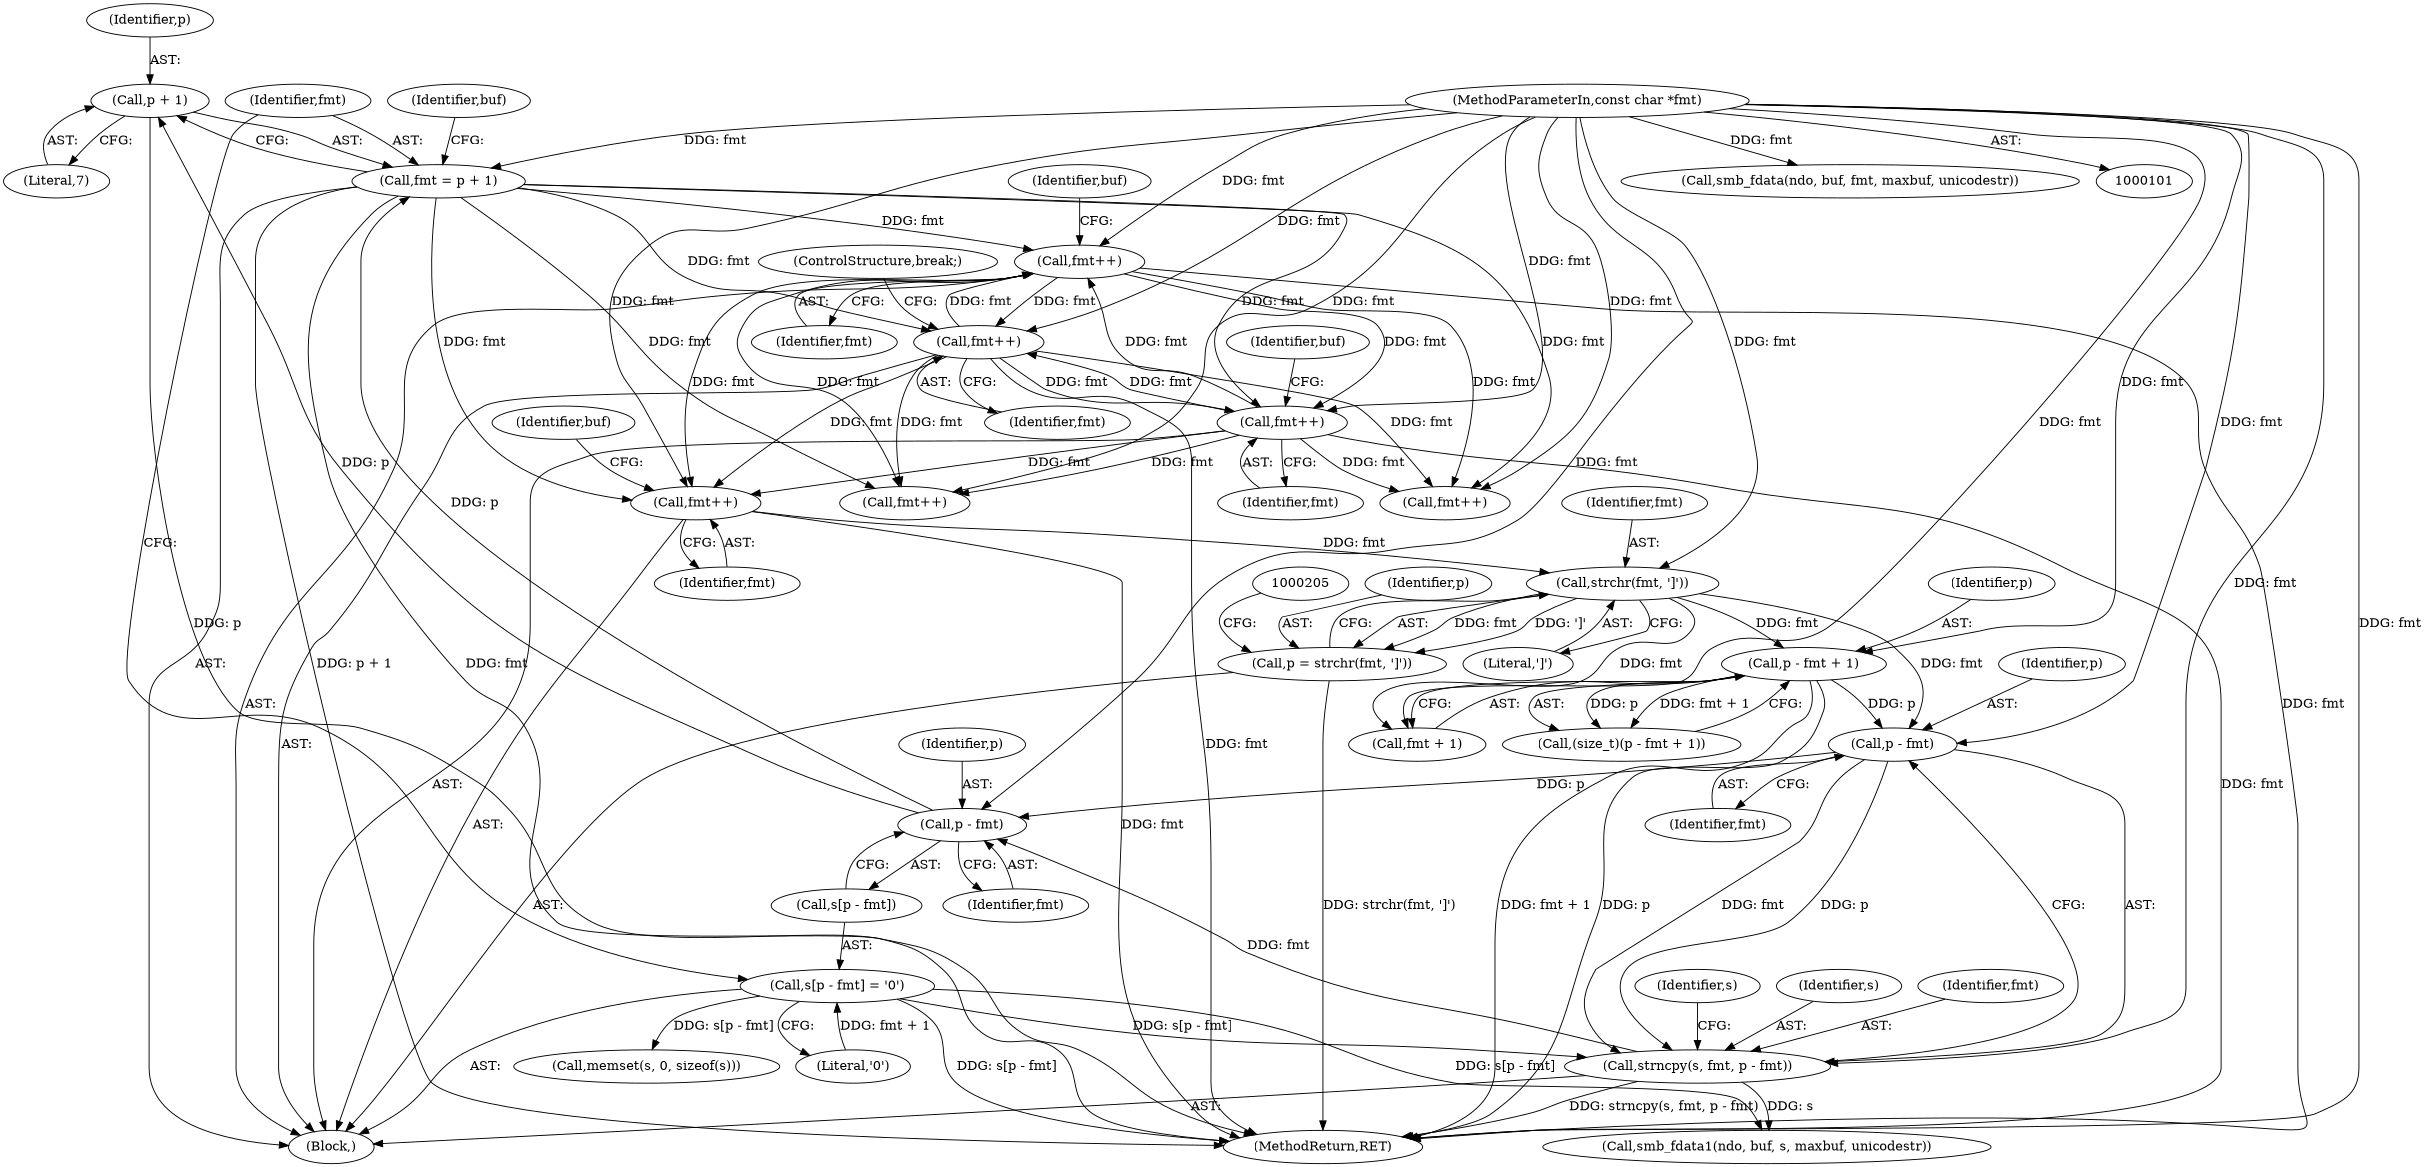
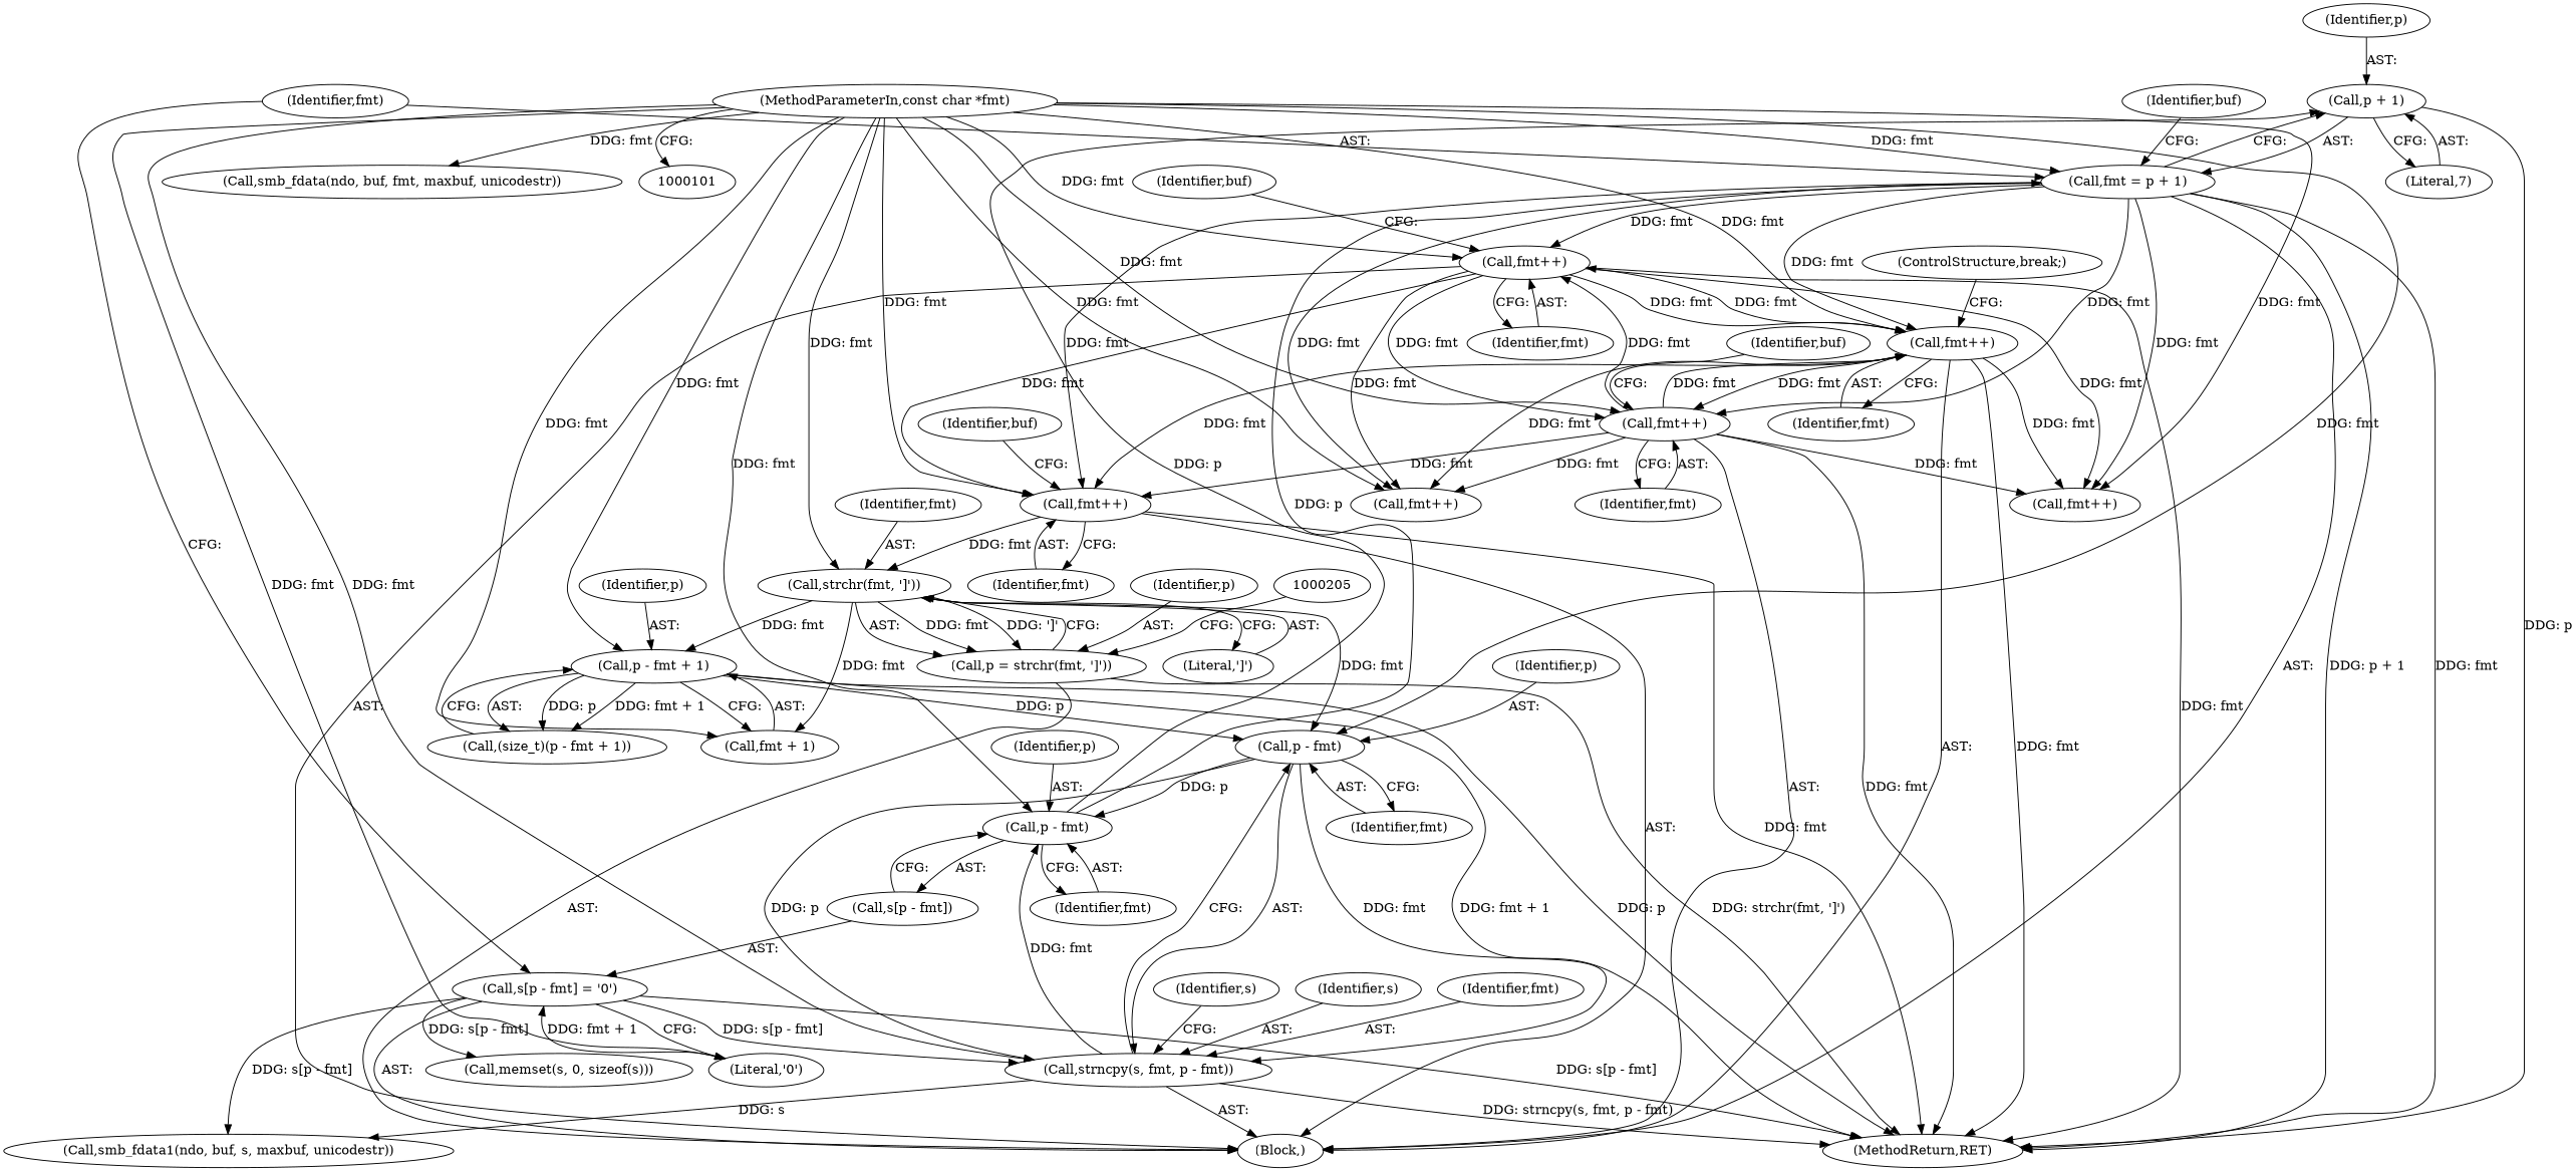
  digraph {
    n1 [label="(Call,p + 1)"]
    n2 [label="(Call,fmt = p + 1)"]
    n3 [label="(Literal,7)"]
    n4 [label="(MethodReturn,RET)"]
    n5 [label="(Block,)"]
    n6 [label="(Call,fmt++)"]
    n7 [label="(Call,fmt++)"]
    n8 [label="(Call,fmt++)"]
    n9 [label="(Call,fmt++)"]
    n10 [label="(Call,fmt++)"]
    n11 [label="(Call,fmt++)"]
    n12 [label="(Call,p - fmt)"]
    n13 [label="(Identifier,fmt)"]
    n14 [label="(Call,s[p - fmt])"]
    n15 [label="(Call,s[p - fmt] = '\0')"]
    n16 [label="(Call,p - fmt)"]
    n17 [label="(Call,strncpy(s, fmt, p - fmt))"]
    n18 [label="(Identifier,fmt)"]
    n19 [label="(Call,smb_fdata1(ndo, buf, s, maxbuf, unicodestr))"]
    n20 [label="(Call,p - fmt + 1)"]
    n21 [label="(Call,fmt + 1)"]
    n22 [label="(Call,(size_t)(p - fmt + 1))"]
    n23 [label="(Call,p = strchr(fmt, ']'))"]
    n24 [label="(Call,strchr(fmt, ']'))"]
    n25 [label="(Literal,']')"]
    n26 [label="(Identifier,fmt)"]
    n27 [label="(Identifier,fmt)"]
    n28 [label="(Identifier,fmt)"]
    n29 [label="(Identifier,fmt)"]
    n30 [label="(MethodParameterIn,const char *fmt)"]
    n31 [label="(Call,smb_fdata(ndo, buf, fmt, maxbuf, unicodestr))"]
    1000101
    n33 [label="(Call,memset(s, 0, sizeof(s)))"]
    n34 [label="(Literal,'\0')"]
    n35 [label="(Identifier,buf)"]
    n36 [label="(Identifier,fmt)"]
    n37 [label="(ControlStructure,break;)"]
    n38 [label="(Identifier,p)"]
    n39 [label="(Identifier,p)"]
    n40 [label="(Identifier,p)"]
    n41 [label="(Identifier,buf)"]
    n42 [label="(Identifier,buf)"]
    n43 [label="(Identifier,s)"]
    n44 [label="(Identifier,s)"]
    n45 [label="(Identifier,buf)"]
    n46 [label="(Identifier,p)"]
    n47 [label="(Identifier,p)"]
    n48 [label="(Identifier,fmt)"]
    n49 [label="(Identifier,fmt)"]
    1000205
    n1 -> n2 [label="AST: "]
    n1 -> n3 [label="CFG: "]
    n1 -> n4 [label="DDG: p"]
    n2 -> n1 [label="CFG: "]
    n2 -> n4 [label="DDG: p + 1"]
    n2 -> n4 [label="DDG: fmt"]
    n2 -> n5 [label="AST: "]
    n2 -> n6 [label="DDG: fmt"]
    n2 -> n7 [label="DDG: fmt"]
    n2 -> n8 [label="DDG: fmt"]
    n2 -> n9 [label="DDG: fmt"]
    n2 -> n10 [label="DDG: fmt"]
    n2 -> n11 [label="DDG: fmt"]
    n3 -> n1 [label="AST: "]
    n6 -> n4 [label="DDG: fmt"]
    n6 -> n5 [label="AST: "]
    n6 -> n24 [label="DDG: fmt"]
    n6 -> n26 [label="CFG: "]
    n7 -> n4 [label="DDG: fmt"]
    n7 -> n5 [label="AST: "]
    n7 -> n6 [label="DDG: fmt"]
    n7 -> n8 [label="DDG: fmt"]
    n7 -> n9 [label="DDG: fmt"]
    n7 -> n10 [label="DDG: fmt"]
    n7 -> n11 [label="DDG: fmt"]
    n7 -> n27 [label="CFG: "]
    n8 -> n4 [label="DDG: fmt"]
    n8 -> n5 [label="AST: "]
    n8 -> n6 [label="DDG: fmt"]
    n8 -> n7 [label="DDG: fmt"]
    n8 -> n9 [label="DDG: fmt"]
    n8 -> n10 [label="DDG: fmt"]
    n8 -> n11 [label="DDG: fmt"]
    n8 -> n28 [label="CFG: "]
    n9 -> n4 [label="DDG: fmt"]
    n9 -> n5 [label="AST: "]
    n9 -> n6 [label="DDG: fmt"]
    n9 -> n7 [label="DDG: fmt"]
    n9 -> n8 [label="DDG: fmt"]
    n9 -> n10 [label="DDG: fmt"]
    n9 -> n11 [label="DDG: fmt"]
    n9 -> n29 [label="CFG: "]
    n12 -> n1 [label="DDG: p"]
    n12 -> n2 [label="DDG: p"]
    n12 -> n13 [label="CFG: "]
    n12 -> n14 [label="AST: "]
    n13 -> n12 [label="AST: "]
    n14 -> n12 [label="CFG: "]
    n14 -> n15 [label="AST: "]
    n15 -> n4 [label="DDG: s[p - fmt]"]
    n15 -> n5 [label="AST: "]
    n15 -> n17 [label="DDG: s[p - fmt]"]
    n15 -> n19 [label="DDG: s[p - fmt]"]
    n15 -> n33 [label="DDG: s[p - fmt]"]
    n15 -> n34 [label="CFG: "]
    n16 -> n12 [label="DDG: p"]
    n16 -> n17 [label="AST: "]
    n16 -> n17 [label="DDG: fmt"]
    n16 -> n17 [label="DDG: p"]
    n16 -> n18 [label="CFG: "]
    n17 -> n4 [label="DDG: strncpy(s, fmt, p - fmt)"]
    n17 -> n5 [label="AST: "]
    n17 -> n12 [label="DDG: fmt"]
    n17 -> n16 [label="CFG: "]
    n17 -> n19 [label="DDG: s"]
    n18 -> n16 [label="AST: "]
    n20 -> n4 [label="DDG: fmt + 1"]
    n20 -> n4 [label="DDG: p"]
    n20 -> n16 [label="DDG: p"]
    n20 -> n21 [label="CFG: "]
    n20 -> n22 [label="AST: "]
    n20 -> n22 [label="DDG: p"]
    n20 -> n22 [label="DDG: fmt + 1"]
    n21 -> n20 [label="AST: "]
    n22 -> n20 [label="CFG: "]
    n23 -> n4 [label="DDG: strchr(fmt, ']')"]
    n23 -> n5 [label="AST: "]
    n23 -> n24 [label="CFG: "]
    n24 -> n16 [label="DDG: fmt"]
    n24 -> n20 [label="DDG: fmt"]
    n24 -> n21 [label="DDG: fmt"]
    n24 -> n23 [label="AST: "]
    n24 -> n23 [label="DDG: fmt"]
    n24 -> n23 [label="DDG: ']'"]
    n24 -> n25 [label="CFG: "]
    n25 -> n24 [label="AST: "]
    n26 -> n6 [label="AST: "]
    n27 -> n7 [label="AST: "]
    n28 -> n8 [label="AST: "]
    n29 -> n9 [label="AST: "]
    n30 -> n2 [label="DDG: fmt"]
-   n30 -> n4 [label="DDG: fmt"]
+   n30 -> n34 [label="DDG: fmt"]
    n30 -> n6 [label="DDG: fmt"]
    n30 -> n7 [label="DDG: fmt"]
    n30 -> n8 [label="DDG: fmt"]
    n30 -> n9 [label="DDG: fmt"]
    n30 -> n10 [label="DDG: fmt"]
    n30 -> n11 [label="DDG: fmt"]
    n30 -> n12 [label="DDG: fmt"]
    n30 -> n16 [label="DDG: fmt"]
    n30 -> n17 [label="DDG: fmt"]
    n30 -> n20 [label="DDG: fmt"]
    n30 -> n21 [label="DDG: fmt"]
    n30 -> n24 [label="DDG: fmt"]
    n30 -> n31 [label="DDG: fmt"]
-   n30 -> 1000101 [label="AST: "]
+   n30 -> 1000101 [label="CFG: "]
    n34 -> n15 [label="DDG: fmt + 1"]
    n35 -> n9 [label="CFG: "]
    n36 -> n24 [label="AST: "]
    n37 -> n8 [label="CFG: "]
    n38 -> n12 [label="AST: "]
    n39 -> n1 [label="AST: "]
    n40 -> n23 [label="AST: "]
    n41 -> n2 [label="CFG: "]
    n42 -> n7 [label="CFG: "]
    n43 -> n17 [label="CFG: "]
    n44 -> n17 [label="AST: "]
    n45 -> n6 [label="CFG: "]
    n46 -> n20 [label="AST: "]
    n47 -> n16 [label="AST: "]
    n48 -> n17 [label="AST: "]
    n49 -> n2 [label="AST: "]
    n49 -> n15 [label="CFG: "]
    1000205 -> n23 [label="CFG: "]
  }
